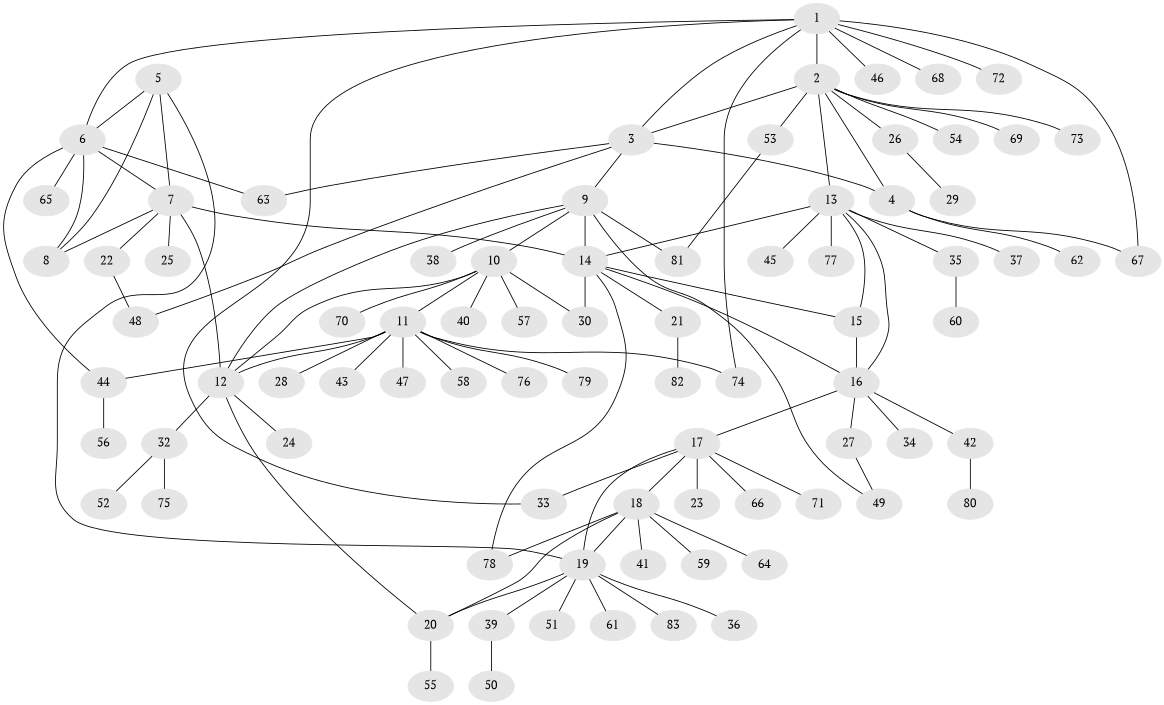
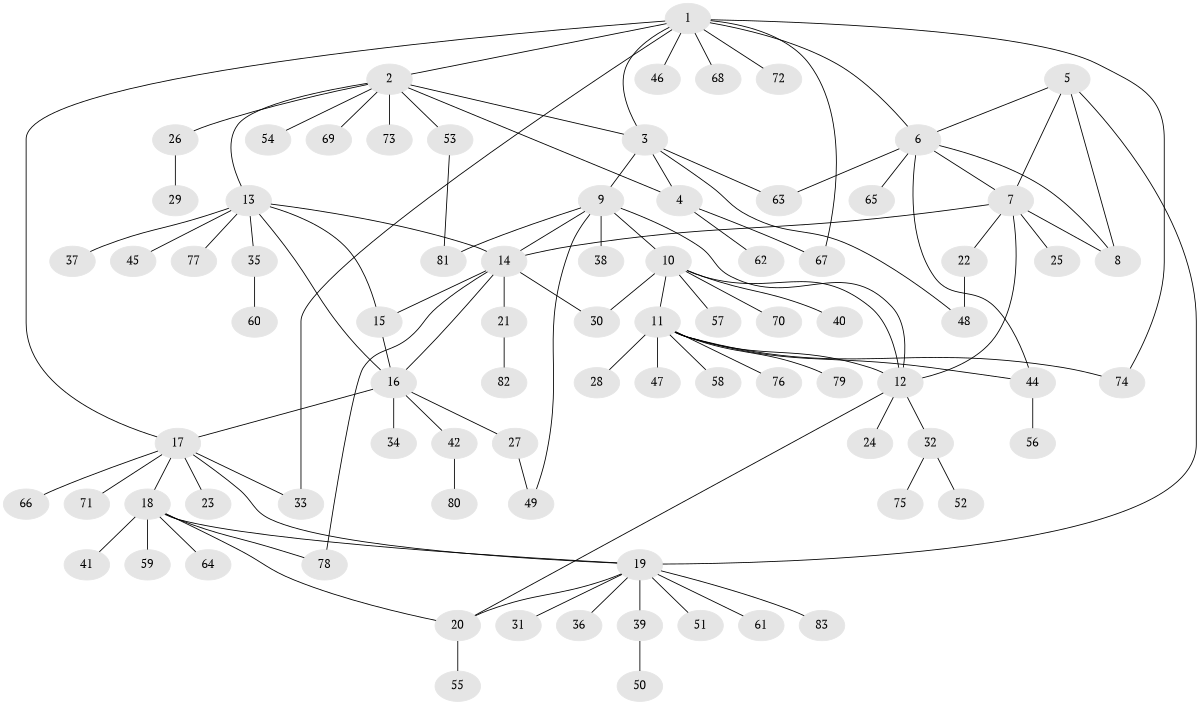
  graph {
    fontname="PT Serif"
    node [color=gray90 fontname="PT Serif" style=filled]
    edge [fontname="PT Serif"]
    1
    2
    3
    6
    17
    33
    46
    68
    72
    74
    67
    4
    13
    26
    53
    54
    69
    73
    9
    48
    63
    62
    7
    8
    44
    65
    19
    18
    23
    66
    71
    14
    15
    16
    35
    37
    45
    77
    29
    81
    12
    10
    38
    49
    5
    22
    25
    20
+   31
    36
    39
    51
    61
    83
    56
    24
    32
    30
    21
    78
    11
    40
    57
    70
    28
-   43
    47
    58
    76
    79
    55
    52
    75
    27
    34
    42
    60
    82
    80
    41
    59
    64
    50
    1 -- 2
    1 -- 3
    1 -- 6
+   1 -- 17
    1 -- 33
    1 -- 46
    1 -- 68
    1 -- 72
    1 -- 74
    1 -- 67
    2 -- 3
    2 -- 4
    2 -- 13
    2 -- 26
    2 -- 53
    2 -- 54
    2 -- 69
    2 -- 73
    3 -- 4
    3 -- 9
    3 -- 48
    3 -- 63
    6 -- 63
    6 -- 7
    6 -- 8
    6 -- 44
    6 -- 65
    17 -- 33
    17 -- 19
    17 -- 18
    17 -- 23
    17 -- 66
    17 -- 71
    4 -- 67
    4 -- 62
    13 -- 14
    13 -- 15
    13 -- 16
    13 -- 35
    13 -- 37
    13 -- 45
    13 -- 77
    26 -- 29
    53 -- 81
    9 -- 14
    9 -- 81
    9 -- 12
    9 -- 10
    9 -- 38
    9 -- 49
    7 -- 8
    7 -- 14
    7 -- 12
    7 -- 22
    7 -- 25
    44 -- 56
    19 -- 20
+   19 -- 31
    19 -- 36
    19 -- 39
    19 -- 51
    19 -- 61
    19 -- 83
    18 -- 19
    18 -- 20
    18 -- 78
    18 -- 41
    18 -- 59
    18 -- 64
    14 -- 15
    14 -- 16
    14 -- 30
    14 -- 21
    14 -- 78
    15 -- 16
    16 -- 17
    16 -- 27
    16 -- 34
    16 -- 42
    35 -- 60
    12 -- 20
    12 -- 24
    12 -- 32
    10 -- 12
    10 -- 30
    10 -- 11
    10 -- 40
    10 -- 57
    10 -- 70
    5 -- 6
    5 -- 7
    5 -- 8
    5 -- 19
    22 -- 48
    20 -- 55
    39 -- 50
    32 -- 52
    32 -- 75
    21 -- 82
    11 -- 74
    11 -- 44
    11 -- 12
    11 -- 28
-   11 -- 43
    11 -- 47
    11 -- 58
    11 -- 76
    11 -- 79
    27 -- 49
    42 -- 80
  }
